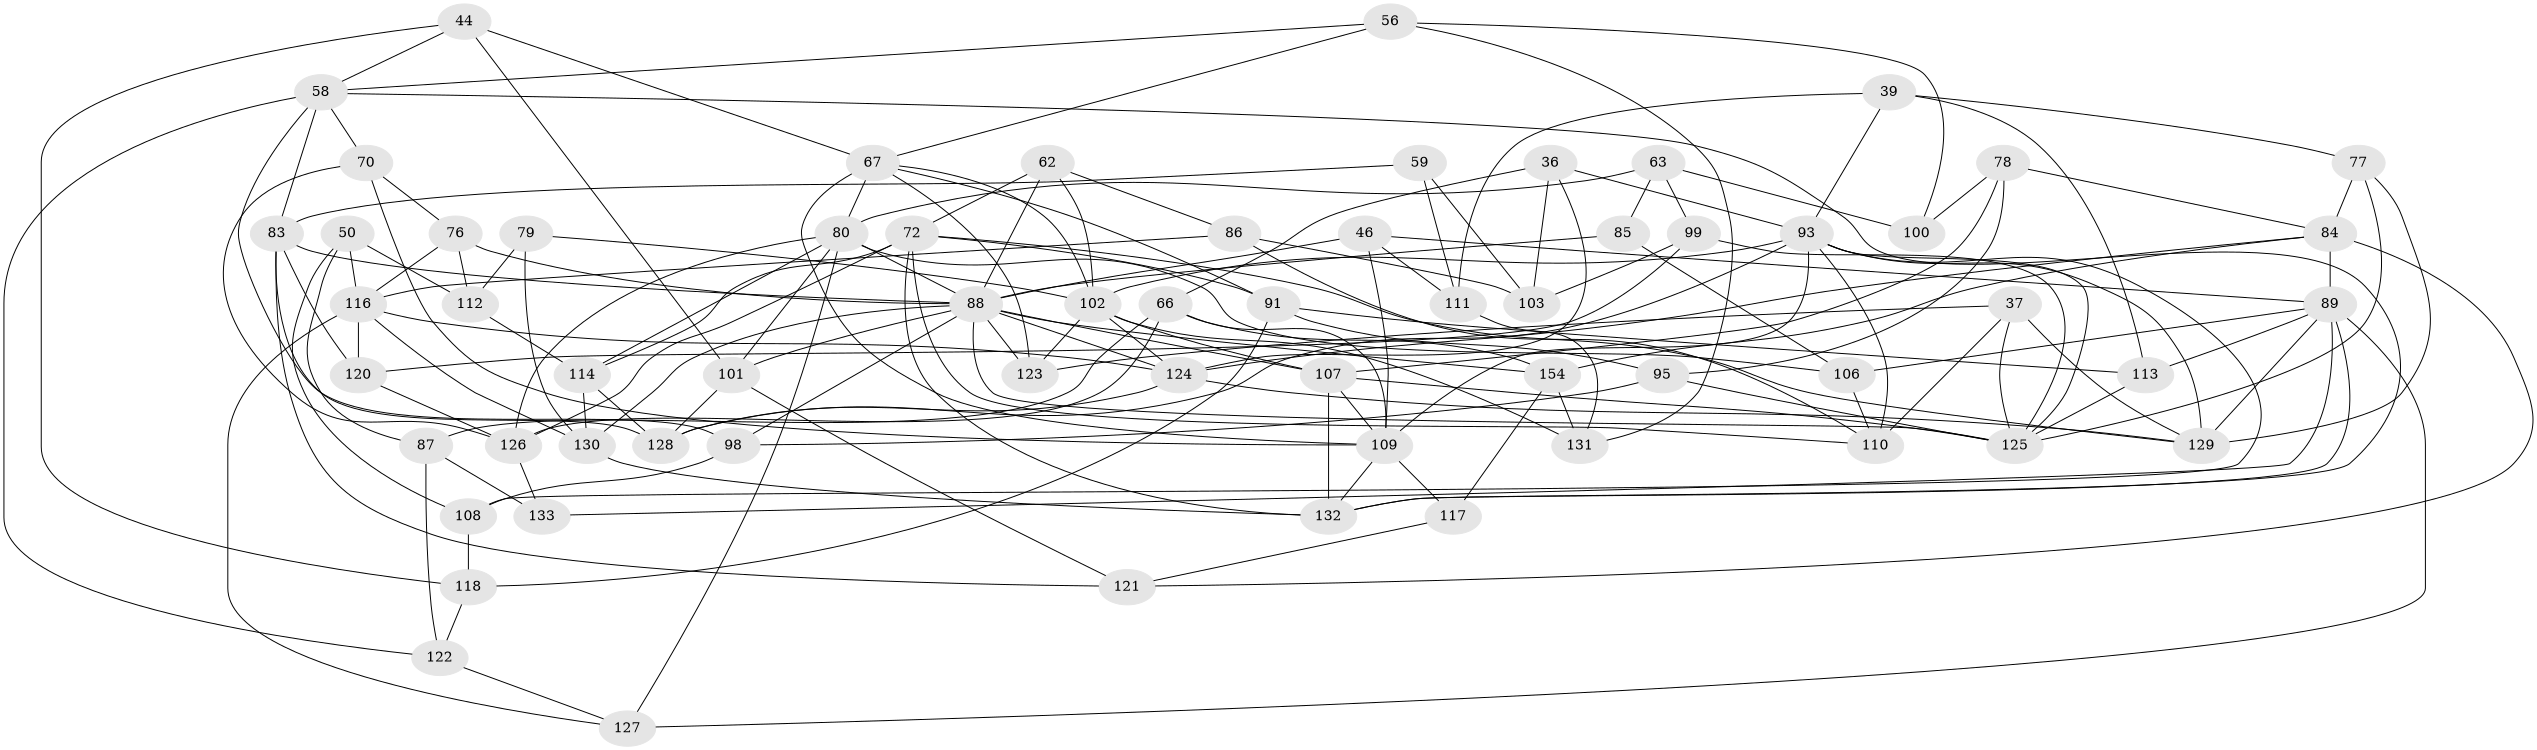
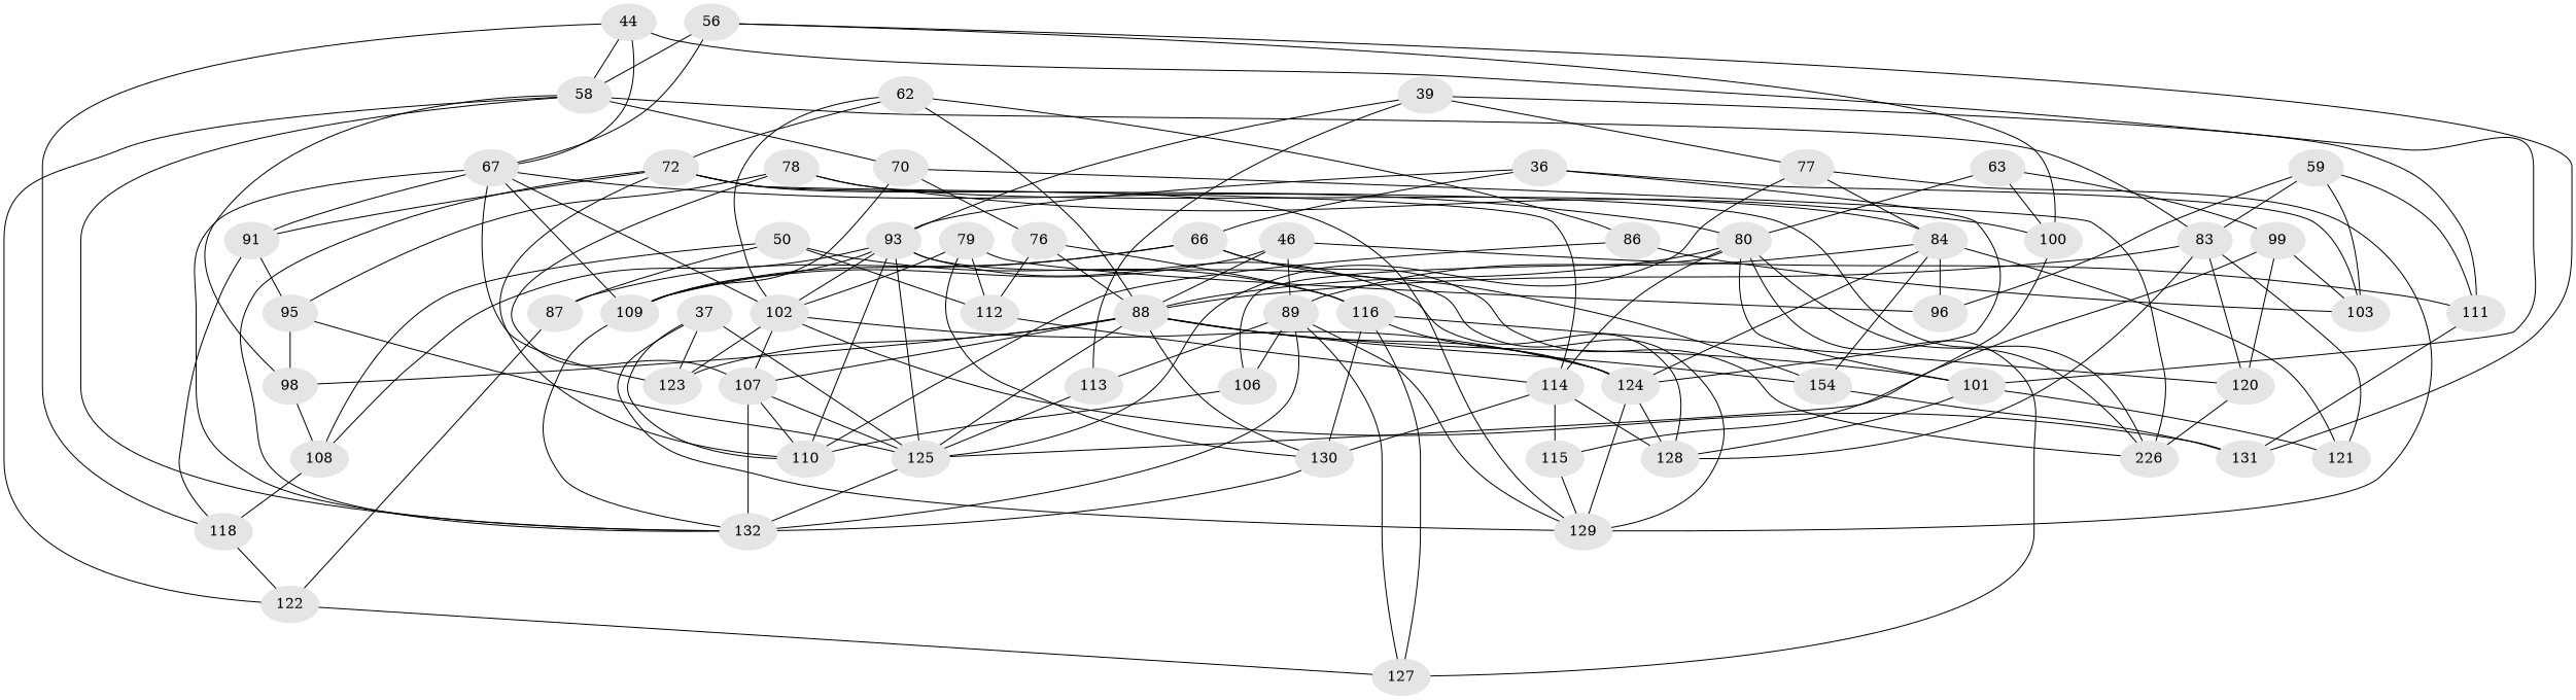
  graph {
    node [color=gray90 style=filled]
    66 [super="+57"]
    109 [super="+68"]
    87
    n4 [label=154 super="+2"]
-   126 [super="+48"]
+   126 [super="+48" label=226]
    36
    93 [super="+65"]
    103
    124 [super="+28+95"]
    110 [super="+90"]
    125 [super="+97+74"]
    129 [super="+27+47"]
    108
    102 [super="+11+81"]
    128 [super="+23"]
    37
    123 [super="+105"]
    132 [super="+9+15+71"]
    39
    77
    111
    113
    84 [super="+64"]
    131
    58 [super="+3+38"]
    70
    83 [super="+73"]
    98
    122
    44
    67 [super="+16+49"]
    101 [super="+94"]
    118
    80 [super="+33+55"]
    91
    121
    88 [super="+75"]
    107 [super="+19+82"]
    130 [super="+43"]
    46
    89 [super="+18+54+60"]
    106
    127
-   133
-   117
    50
    112
    116 [super="+21+45"]
    114 [super="+17+53"]
    120
    56
    100
+   115
    76
    59
+   96
    72 [super="+35+42"]
    62
    86
    63
-   85
    99
    n63 [label=95]
    78
    79
    66 -- 109 [weight=2]
    66 -- 87
    66 -- n4
    66 -- 126
    109 -- 132
-   109 -- 117
    87 -- 122
-   87 -- 133
    n4 -- 131
-   n4 -- 117 [weight=2]
-   126 -- 133 [weight=2]
    36 -- 66
    36 -- 93
    36 -- 103
    36 -- 124
    93 -- 109 [weight=2]
    93 -- 110 [weight=2]
    93 -- 125 [weight=2]
    93 -- 129 [weight=2]
    93 -- 108
    93 -- 102 [weight=2]
    93 -- 128
    124 -- 129
    124 -- 128
+   125 -- 132 [weight=2]
    108 -- 118
    102 -- 124 [weight=2]
    102 -- 123
    102 -- 131
    102 -- 107 [weight=3]
    37 -- 110
    37 -- 125
    37 -- 129
    37 -- 123
    39 -- 93
    39 -- 77
    39 -- 111
    39 -- 113
    77 -- 125
    77 -- 129
    77 -- 84
    111 -- 131
    113 -- 125
    84 -- n4
    84 -- 124
    84 -- 121
    84 -- 89 [weight=2]
+   84 -- 96
    58 -- 132
    58 -- 70
    58 -- 83 [weight=2]
    58 -- 98
    58 -- 122
    70 -- 109
    70 -- 126
    70 -- 76
    83 -- 128 [weight=2]
    83 -- 121
    83 -- 88
    83 -- 120
    98 -- 108
    122 -- 127
    44 -- 58
    44 -- 67
    44 -- 101
    44 -- 118
    67 -- 109
    67 -- 102
    67 -- 123
+   67 -- 132 [weight=2]
    67 -- 80 [weight=2]
    67 -- 91
    101 -- 128
    101 -- 121
    118 -- 122
    80 -- 126
    80 -- 101
    80 -- 88
    80 -- 106
    80 -- 127
    80 -- 114 [weight=2]
-   91 -- 113
    91 -- 118
    91 -- n63
    88 -- n4
    88 -- 124 [weight=3]
    88 -- 125 [weight=2]
    88 -- 123
    88 -- 98
    88 -- 101 [weight=2]
    88 -- 107
    88 -- 130
-   107 -- 109
+   107 -- 110
    107 -- 125
    107 -- 132 [weight=3]
    130 -- 132 [weight=2]
    46 -- 109
    46 -- 111
    46 -- 88
    46 -- 89
    89 -- 129
    89 -- 132
    89 -- 113
    89 -- 106
    89 -- 127
-   89 -- 133
    106 -- 110
-   117 -- 121
    50 -- 87
    50 -- 108
    50 -- 112
    50 -- 116
    112 -- 114
    116 -- 124
    116 -- 130
    116 -- 127
    116 -- 120
    114 -- 128
    114 -- 130
+   114 -- 115
    120 -- 126
    56 -- 131
    56 -- 58
    56 -- 67
    56 -- 100
+   100 -- 115
+   115 -- 129
    76 -- 88
    76 -- 112
    76 -- 116
    59 -- 103
    59 -- 111
    59 -- 83
+   59 -- 96
    72 -- 126 [weight=2]
    72 -- 110
    72 -- 129
    72 -- 132 [weight=2]
    72 -- 91
    72 -- 114 [weight=2]
    62 -- 102
    62 -- 88
    62 -- 72
    62 -- 86
    86 -- 103
    86 -- 110
-   86 -- 116
    63 -- 80
    63 -- 100
-   63 -- 85
    63 -- 99
-   85 -- 88
-   85 -- 106
    99 -- 103
    99 -- 125
    99 -- 120
    n63 -- 125
    n63 -- 98
    78 -- 84
    78 -- 107
    78 -- 100
    78 -- n63
    79 -- 102
    79 -- 130
    79 -- 112
+   79 -- 96
  }
